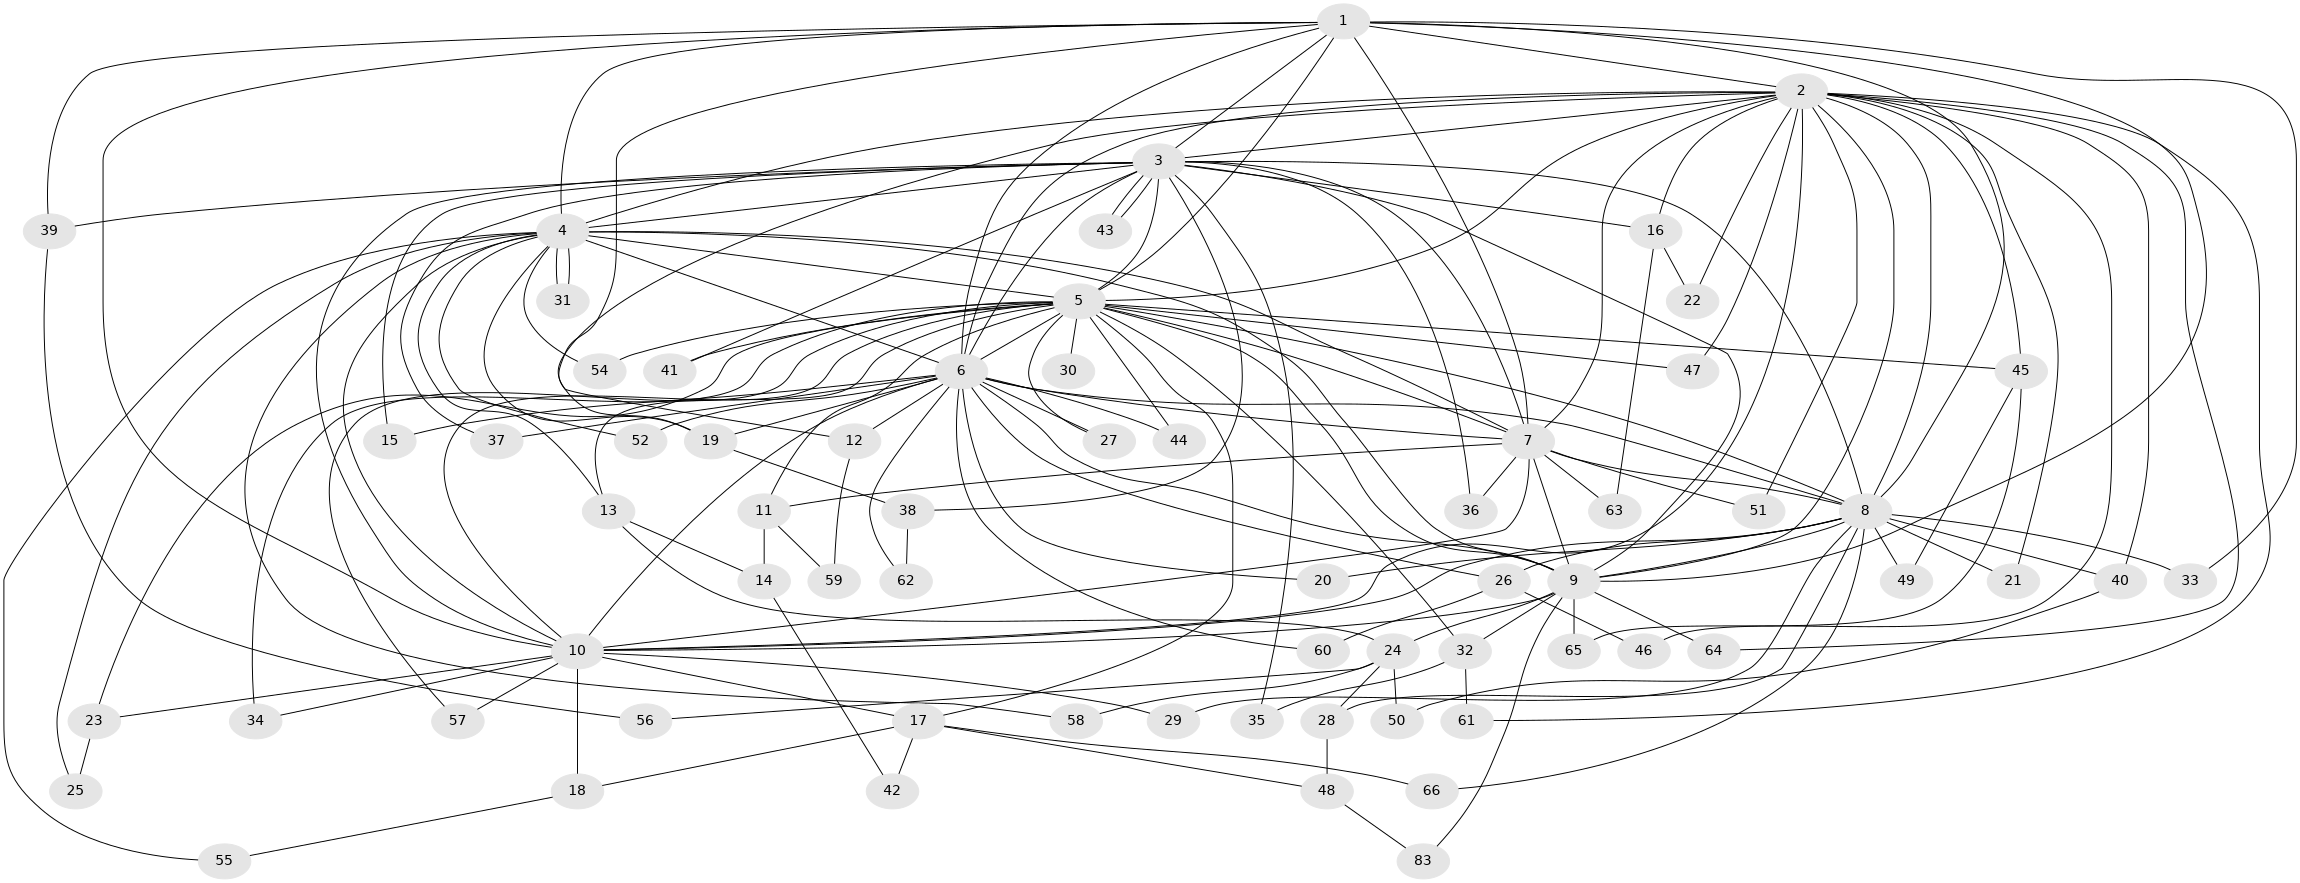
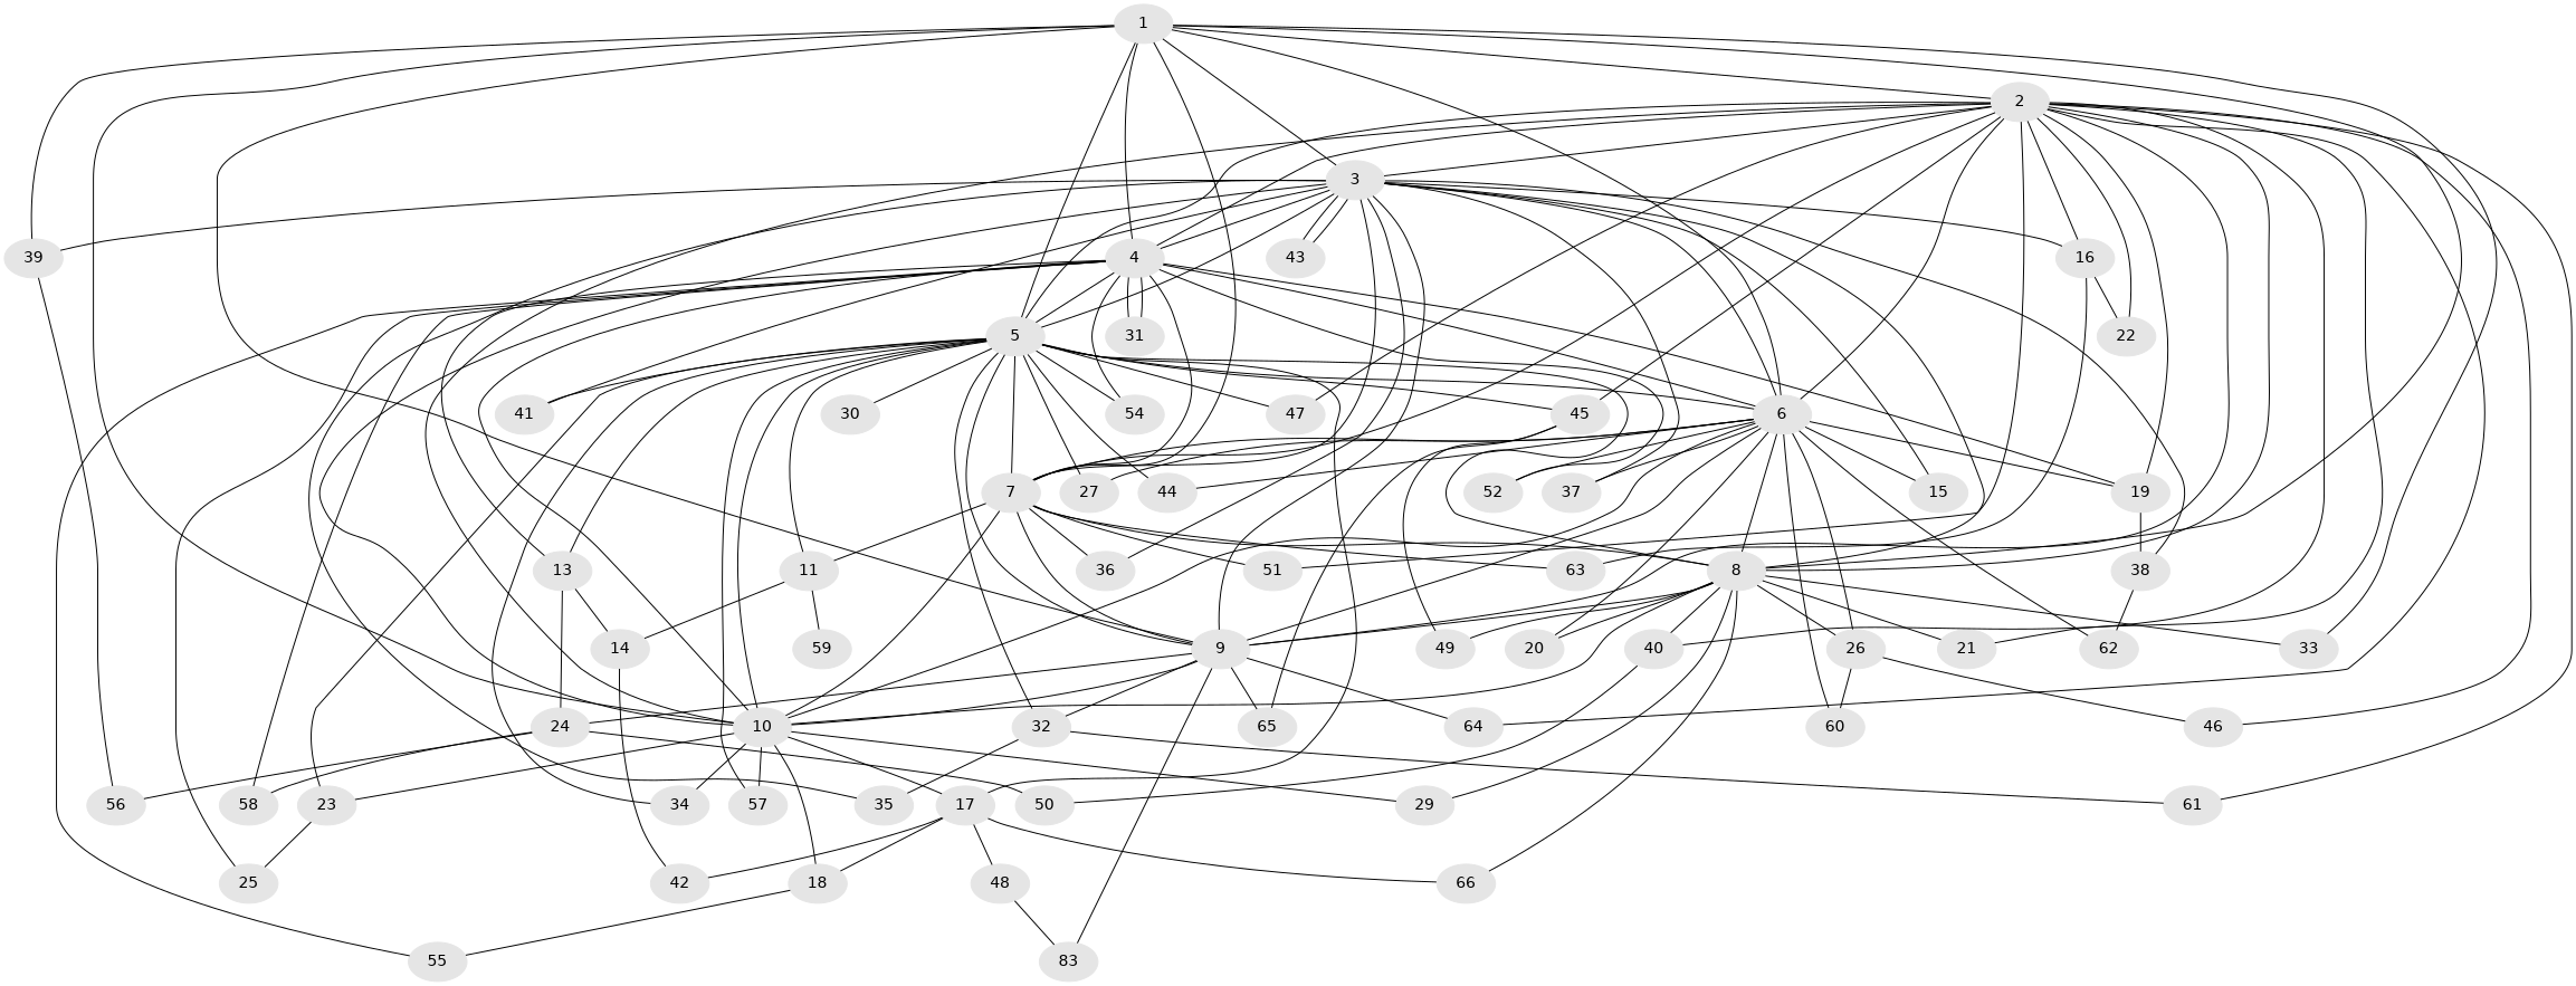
  graph {
    fontname="DejaVu Sans"
    node [color=gray90 fontname="DejaVu Sans" style=filled]
    edge [fontname="DejaVu Sans"]
    1
    2
    3
    4
    5
    6
    7
    8
    9
    10
-   12
    33
    39
    16
    19
    21
    22
    40
    45
    46
    47
    51
    61
    64
    15
    35
    36
    37
    38
    41
    43
    13
    25
    31
    52
    54
    55
    58
    11
    17
    23
    27
    30
    32
    34
    44
    57
    20
    26
    60
    62
    63
-   28
    29
    49
    66
    24
    n58 [label=83]
    65
    18
    59
    56
    50
    14
    42
    48
    1 -- 2
    1 -- 3
    1 -- 4
    1 -- 5
    1 -- 6
    1 -- 7
    1 -- 8
    1 -- 9
    1 -- 10
-   1 -- 12
    1 -- 33
    1 -- 39
    2 -- 3
    2 -- 4
    2 -- 5
    2 -- 6
    2 -- 7
    2 -- 8
    2 -- 9
    2 -- 10
    2 -- 16
    2 -- 19
    2 -- 21
    2 -- 22
    2 -- 40
    2 -- 45
    2 -- 46
    2 -- 47
    2 -- 51
    2 -- 61
    2 -- 64
    3 -- 4
    3 -- 5
    3 -- 6
    3 -- 7
    3 -- 8
    3 -- 9
    3 -- 10
    3 -- 39
    3 -- 16
    3 -- 15
    3 -- 35
    3 -- 36
    3 -- 37
    3 -- 38
    3 -- 41
    3 -- 43
    3 -- 43
    4 -- 5
    4 -- 6
    4 -- 7
-   4 -- 9
    4 -- 10
    4 -- 19
    4 -- 13
    4 -- 25
    4 -- 31
    4 -- 31
    4 -- 52
    4 -- 54
    4 -- 55
    4 -- 58
    5 -- 6
    5 -- 7
    5 -- 8
    5 -- 9
    5 -- 10
    5 -- 45
    5 -- 47
    5 -- 41
    5 -- 13
    5 -- 54
    5 -- 11
    5 -- 17
    5 -- 23
    5 -- 27
    5 -- 30
    5 -- 32
    5 -- 34
    5 -- 44
    5 -- 57
    6 -- 7
    6 -- 8
    6 -- 9
    6 -- 10
-   6 -- 12
    6 -- 19
    6 -- 15
    6 -- 37
    6 -- 52
    6 -- 27
    6 -- 44
    6 -- 20
    6 -- 26
    6 -- 60
    6 -- 62
    7 -- 8
    7 -- 9
    7 -- 10
    7 -- 51
    7 -- 36
    7 -- 11
    7 -- 63
    8 -- 9
    8 -- 10
    8 -- 33
    8 -- 21
    8 -- 40
    8 -- 20
    8 -- 26
-   8 -- 28
    8 -- 29
    8 -- 49
    8 -- 66
    9 -- 10
    9 -- 64
    9 -- 32
    9 -- 24
    9 -- n58
    9 -- 65
    10 -- 17
    10 -- 23
    10 -- 34
    10 -- 57
    10 -- 29
    10 -- 18
-   12 -- 59
    39 -- 56
    16 -- 22
    16 -- 63
    19 -- 38
    40 -- 50
    45 -- 49
    45 -- 65
    38 -- 62
    13 -- 24
    13 -- 14
    11 -- 59
    11 -- 14
    17 -- 66
    17 -- 18
    17 -- 42
    17 -- 48
    23 -- 25
    32 -- 61
    32 -- 35
    26 -- 46
    26 -- 60
-   28 -- 48
    24 -- 58
-   24 -- 28
    24 -- 56
    24 -- 50
    18 -- 55
    14 -- 42
    48 -- n58
  }
